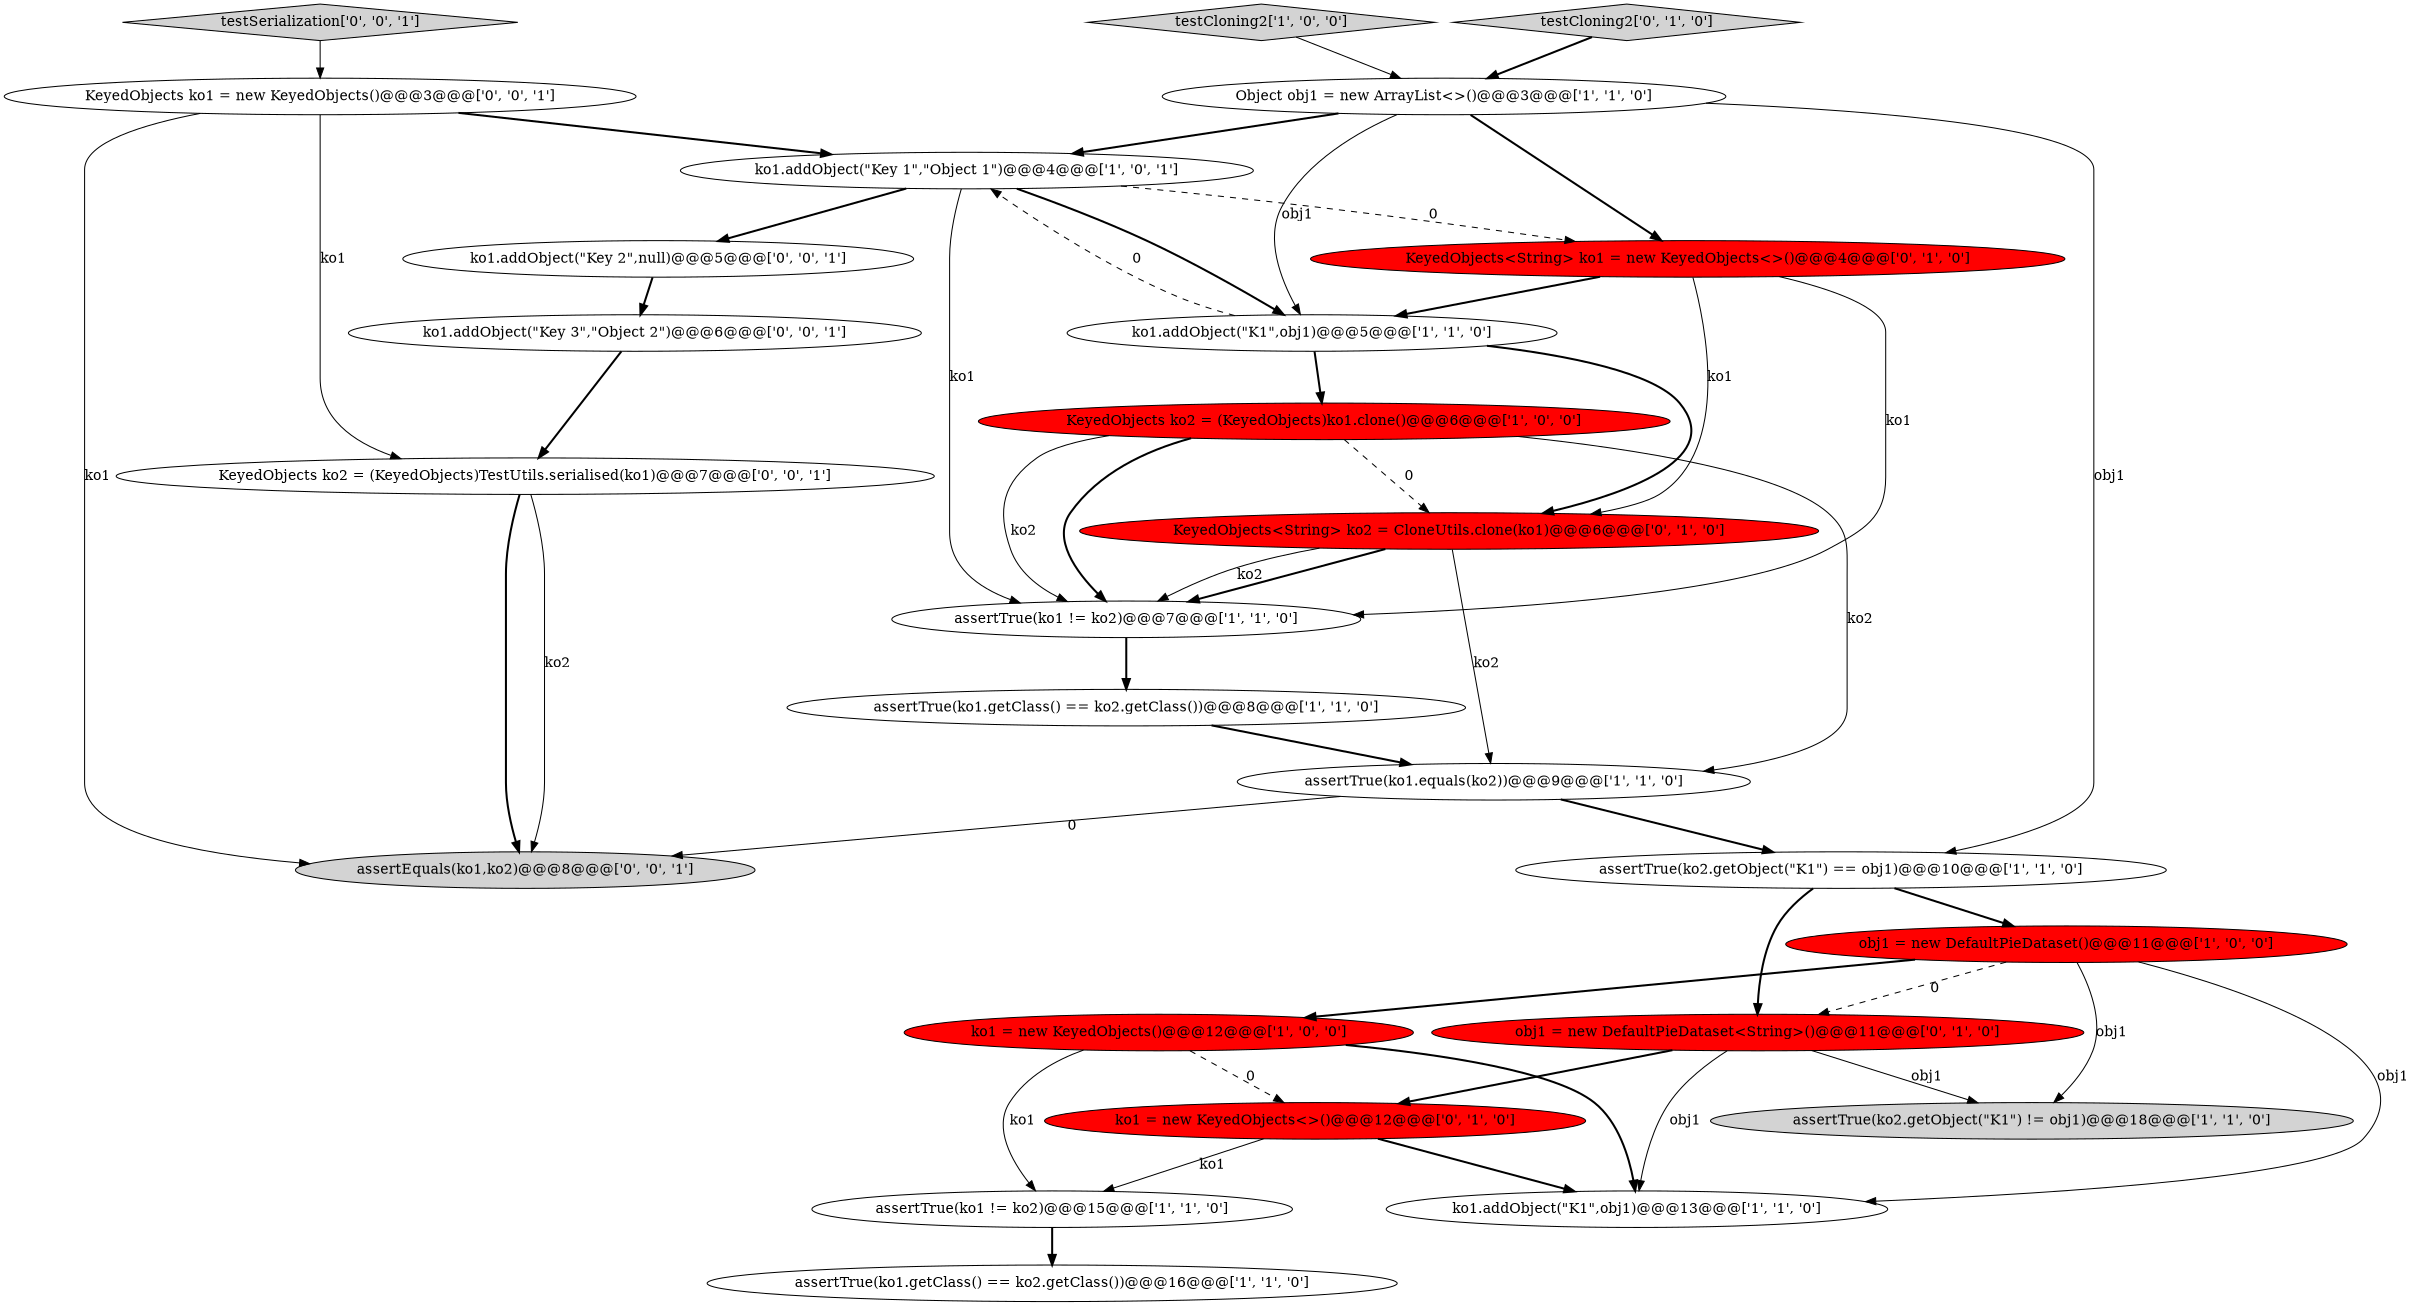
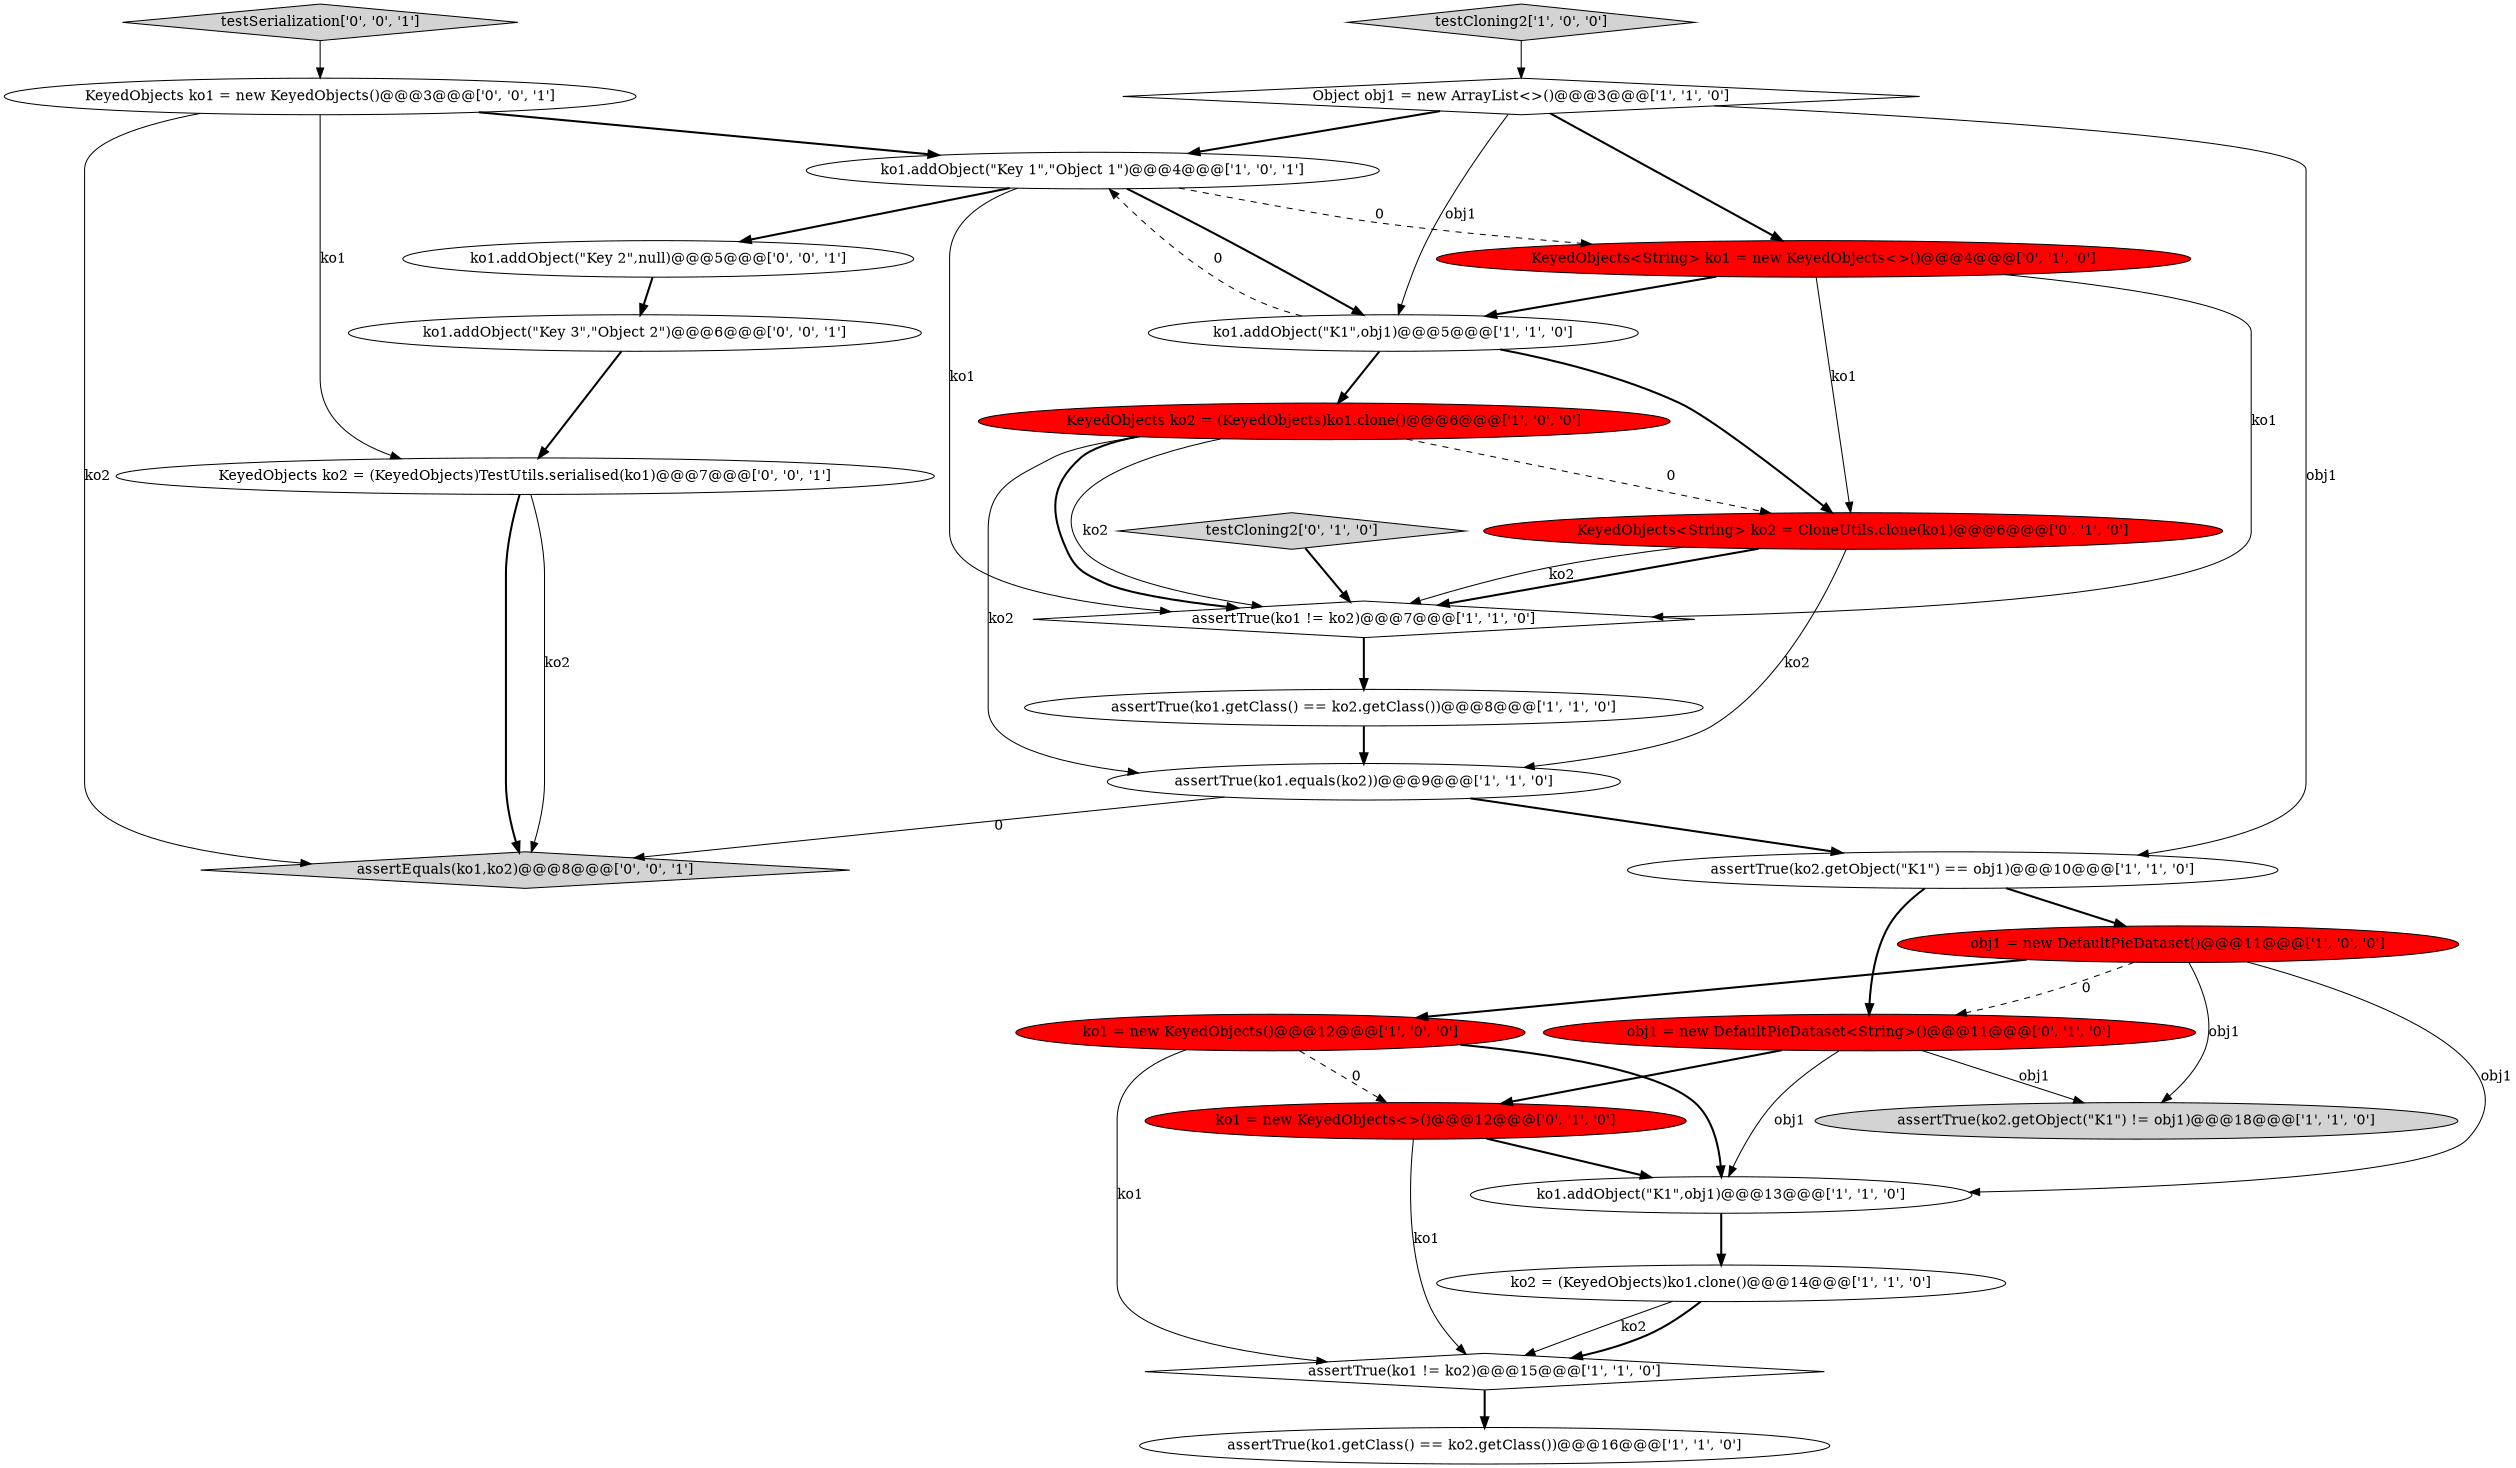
  digraph {
    node [fillcolor=white shape=ellipse style=filled]
    edge [style=bold]
    n1 [label="ko1.addObject(\"K1\",obj1)@@@13@@@['1', '1', '0']"]
-   n3 [label="assertTrue(ko1 != ko2)@@@15@@@['1', '1', '0']"]
+   n2 [label="ko2 = (KeyedObjects)ko1.clone()@@@14@@@['1', '1', '0']"]
+   n3 [label="assertTrue(ko1 != ko2)@@@15@@@['1', '1', '0']" shape=diamond]
    n4 [fillcolor=red label="KeyedObjects<String> ko1 = new KeyedObjects<>()@@@4@@@['0', '1', '0']"]
    n5 [fillcolor=red label="KeyedObjects<String> ko2 = CloneUtils.clone(ko1)@@@6@@@['0', '1', '0']"]
    n6 [label="ko1.addObject(\"K1\",obj1)@@@5@@@['1', '1', '0']"]
-   n7 [label="assertTrue(ko1 != ko2)@@@7@@@['1', '1', '0']"]
+   n7 [label="assertTrue(ko1 != ko2)@@@7@@@['1', '1', '0']" shape=diamond]
    n8 [label="assertTrue(ko1.equals(ko2))@@@9@@@['1', '1', '0']"]
    n9 [fillcolor=red label="KeyedObjects ko2 = (KeyedObjects)ko1.clone()@@@6@@@['1', '0', '0']"]
    n10 [label="ko1.addObject(\"Key 1\",\"Object 1\")@@@4@@@['1', '0', '1']"]
    n11 [label="assertTrue(ko1.getClass() == ko2.getClass())@@@8@@@['1', '1', '0']"]
-   n12 [fillcolor=lightgray label="assertEquals(ko1,ko2)@@@8@@@['0', '0', '1']"]
+   n12 [fillcolor=lightgray label="assertEquals(ko1,ko2)@@@8@@@['0', '0', '1']" shape=diamond]
    n13 [label="assertTrue(ko2.getObject(\"K1\") == obj1)@@@10@@@['1', '1', '0']"]
    n14 [label="ko1.addObject(\"Key 3\",\"Object 2\")@@@6@@@['0', '0', '1']"]
    n15 [label="KeyedObjects ko2 = (KeyedObjects)TestUtils.serialised(ko1)@@@7@@@['0', '0', '1']"]
    n16 [fillcolor=lightgray label="testSerialization['0', '0', '1']" shape=diamond]
    n17 [label="KeyedObjects ko1 = new KeyedObjects()@@@3@@@['0', '0', '1']"]
    n18 [fillcolor=red label="ko1 = new KeyedObjects<>()@@@12@@@['0', '1', '0']"]
    n19 [label="assertTrue(ko1.getClass() == ko2.getClass())@@@16@@@['1', '1', '0']"]
    n20 [fillcolor=red label="obj1 = new DefaultPieDataset()@@@11@@@['1', '0', '0']"]
    n21 [fillcolor=red label="obj1 = new DefaultPieDataset<String>()@@@11@@@['0', '1', '0']"]
    n22 [fillcolor=lightgray label="assertTrue(ko2.getObject(\"K1\") != obj1)@@@18@@@['1', '1', '0']"]
-   n23 [label="Object obj1 = new ArrayList<>()@@@3@@@['1', '1', '0']"]
+   n23 [label="Object obj1 = new ArrayList<>()@@@3@@@['1', '1', '0']" shape=diamond]
    n24 [label="ko1.addObject(\"Key 2\",null)@@@5@@@['0', '0', '1']"]
    n25 [fillcolor=red label="ko1 = new KeyedObjects()@@@12@@@['1', '0', '0']"]
    n26 [fillcolor=lightgray label="testCloning2['1', '0', '0']" shape=diamond]
    n27 [fillcolor=lightgray label="testCloning2['0', '1', '0']" shape=diamond]
+   n1 -> n2
+   n2 -> n3 [label=ko2 style=solid]
+   n2 -> n3
    n3 -> n19
    n4 -> n5 [label=ko1 style=solid]
    n4 -> n6
    n4 -> n7 [label=ko1 style=solid]
    n5 -> n7
    n5 -> n7 [label=ko2 style=solid]
    n5 -> n8 [label=ko2 style=solid]
    n6 -> n5
    n6 -> n9
    n6 -> n10 [label=0 style=dashed]
    n7 -> n11
    n8 -> n12 [label=0 style=solid]
    n8 -> n13
    n9 -> n5 [label=0 style=dashed]
    n9 -> n7 [label=ko2 style=solid]
    n9 -> n7
    n9 -> n8 [label=ko2 style=solid]
    n10 -> n4 [label=0 style=dashed]
    n10 -> n6
    n10 -> n7 [label=ko1 style=solid]
    n10 -> n24
    n11 -> n8
    n13 -> n20
    n13 -> n21
    n14 -> n15
    n15 -> n12 [label=ko2 style=solid]
    n15 -> n12
    n16 -> n17 [style=solid]
    n17 -> n10
-   n17 -> n12 [label=ko1 style=solid]
+   n17 -> n12 [label=ko2 style=solid]
    n17 -> n15 [label=ko1 style=solid]
    n18 -> n1
    n18 -> n3 [label=ko1 style=solid]
    n20 -> n1 [label=obj1 style=solid]
    n20 -> n21 [label=0 style=dashed]
    n20 -> n22 [label=obj1 style=solid]
    n20 -> n25
    n21 -> n1 [label=obj1 style=solid]
    n21 -> n18
    n21 -> n22 [label=obj1 style=solid]
    n23 -> n4
    n23 -> n6 [label=obj1 style=solid]
    n23 -> n10
    n23 -> n13 [label=obj1 style=solid]
    n24 -> n14
    n25 -> n1
    n25 -> n3 [label=ko1 style=solid]
    n25 -> n18 [label=0 style=dashed]
    n26 -> n23 [style=solid]
-   n27 -> n23
+   n27 -> n7
  }
